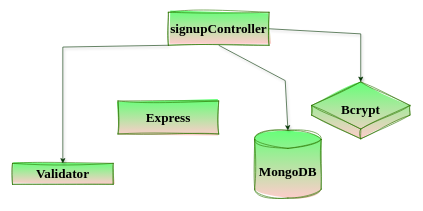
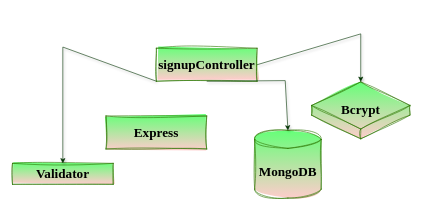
  <mxCell id="0" />
  <mxCell id="1" parent="0" />
- <mxCell id="2" value="&lt;font style=&quot;font-size: 22px;&quot;&gt;signupController&lt;/font&gt;" style="rounded=0;whiteSpace=wrap;html=1;sketch=1;hachureGap=4;jiggle=2;curveFitting=1;fontFamily=Architects Daughter;fontSource=https%3A%2F%2Ffonts.googleapis.com%2Fcss%3Ffamily%3DArchitects%2BDaughter;fontSize=22;fillStyle=solid;fillColor=#66ff78;fontColor=#000000;strokeColor=#2D7600;fontStyle=1;gradientColor=#FFCCCC;" parent="1" vertex="1"><mxGeometry x="280" y="20" width="168" height="55" as="geometry" /></mxCell>
- <mxCell id="3" value="&lt;font style=&quot;font-size: 22px;&quot;&gt;Express&lt;/font&gt;" style="rounded=0;whiteSpace=wrap;html=1;sketch=1;hachureGap=4;jiggle=2;curveFitting=1;fontFamily=Architects Daughter;fontSource=https%3A%2F%2Ffonts.googleapis.com%2Fcss%3Ffamily%3DArchitects%2BDaughter;fontSize=22;fillStyle=solid;fillColor=#66ff78;fontColor=#000000;strokeColor=#2D7600;fontStyle=1;gradientColor=#FFCCCC;" parent="1" vertex="1"><mxGeometry x="196" y="168" width="168" height="55" as="geometry" /></mxCell>
+ <mxCell id="2" value="&lt;font style=&quot;font-size: 22px;&quot;&gt;signupController&lt;/font&gt;" style="rounded=0;whiteSpace=wrap;html=1;sketch=1;hachureGap=4;jiggle=2;curveFitting=1;fontFamily=Architects Daughter;fontSource=https%3A%2F%2Ffonts.googleapis.com%2Fcss%3Ffamily%3DArchitects%2BDaughter;fontSize=22;fillStyle=solid;fillColor=#66ff78;fontColor=#000000;strokeColor=#2D7600;fontStyle=1;gradientColor=#FFCCCC;" parent="1" vertex="1"><mxGeometry x="260" y="80" width="168" height="55" as="geometry" /></mxCell>
+ <mxCell id="3" value="&lt;font style=&quot;font-size: 22px;&quot;&gt;Express&lt;/font&gt;" style="rounded=0;whiteSpace=wrap;html=1;sketch=1;hachureGap=4;jiggle=2;curveFitting=1;fontFamily=Architects Daughter;fontSource=https%3A%2F%2Ffonts.googleapis.com%2Fcss%3Ffamily%3DArchitects%2BDaughter;fontSize=22;fillStyle=solid;fillColor=#66ff78;fontColor=#000000;strokeColor=#2D7600;fontStyle=1;gradientColor=#FFCCCC;" parent="1" vertex="1"><mxGeometry x="176" y="193" width="168" height="55" as="geometry" /></mxCell>
  <mxCell id="4" value="&lt;font style=&quot;font-size: 22px;&quot;&gt;Validator&lt;/font&gt;" style="rounded=0;whiteSpace=wrap;html=1;sketch=1;hachureGap=4;jiggle=2;curveFitting=1;fontFamily=Architects Daughter;fontSource=https%3A%2F%2Ffonts.googleapis.com%2Fcss%3Ffamily%3DArchitects%2BDaughter;fontSize=22;fillStyle=solid;fillColor=#66ff78;fontColor=#000000;strokeColor=#2D7600;fontStyle=1;gradientColor=#FFCCCC;" parent="1" vertex="1"><mxGeometry x="20" y="272" width="168" height="35" as="geometry" /></mxCell>
  <mxCell id="5" value="&lt;span style=&quot;font-weight: 700;&quot;&gt;MongoDB&lt;/span&gt;" style="shape=cylinder3;whiteSpace=wrap;html=1;boundedLbl=1;backgroundOutline=1;size=15;sketch=1;hachureGap=4;jiggle=2;fillStyle=solid;curveFitting=1;fontFamily=Architects Daughter;fontSource=https%3A%2F%2Ffonts.googleapis.com%2Fcss%3Ffamily%3DArchitects%2BDaughter;fontSize=22;fontColor=#000000;fillColor=#66ff78;gradientColor=#FFCCCC;strokeColor=#2D7600;" parent="1" vertex="1"><mxGeometry x="424" y="217" width="111" height="113" as="geometry" /></mxCell>
  <mxCell id="6" value="&lt;span style=&quot;font-weight: 700;&quot;&gt;Bcrypt&lt;/span&gt;" style="html=1;whiteSpace=wrap;shape=isoCube2;backgroundOutline=1;isoAngle=15;sketch=1;hachureGap=4;jiggle=2;fillStyle=solid;curveFitting=1;strokeColor=#2D7600;fontFamily=Architects Daughter;fontSource=https%3A%2F%2Ffonts.googleapis.com%2Fcss%3Ffamily%3DArchitects%2BDaughter;fontSize=22;fontColor=#000000;fillColor=#66ff78;gradientColor=#FFCCCC;" parent="1" vertex="1"><mxGeometry x="519" y="136" width="164" height="95" as="geometry" /></mxCell>
  <mxCell id="7" value="" style="endArrow=classic;html=1;hachureGap=4;fontFamily=Architects Daughter;fontSource=https%3A%2F%2Ffonts.googleapis.com%2Fcss%3Ffamily%3DArchitects%2BDaughter;fontSize=22;fontColor=#000000;strokeColor=#003300;rounded=0;jumpStyle=sharp;shadow=1;exitX=0;exitY=1;exitDx=0;exitDy=0;" parent="1" source="2" target="4" edge="1"><mxGeometry width="50" height="50" relative="1" as="geometry"><mxPoint x="181" y="127" as="sourcePoint" /><mxPoint x="421" y="207" as="targetPoint" /><Array as="points"><mxPoint x="104" y="78" /></Array></mxGeometry></mxCell>
  <mxCell id="8" value="" style="endArrow=classic;html=1;hachureGap=4;fontFamily=Architects Daughter;fontSource=https%3A%2F%2Ffonts.googleapis.com%2Fcss%3Ffamily%3DArchitects%2BDaughter;fontSize=22;fontColor=#000000;strokeColor=#003300;rounded=0;jumpStyle=sharp;shadow=1;exitX=0.5;exitY=1;exitDx=0;exitDy=0;entryX=0.5;entryY=0;entryDx=0;entryDy=0;entryPerimeter=0;" parent="1" source="2" target="5" edge="1"><mxGeometry width="50" height="50" relative="1" as="geometry"><mxPoint x="332" y="85" as="sourcePoint" /><mxPoint x="270" y="208" as="targetPoint" /><Array as="points"><mxPoint x="475" y="134" /></Array></mxGeometry></mxCell>
  <mxCell id="9" value="" style="endArrow=classic;html=1;hachureGap=4;fontFamily=Architects Daughter;fontSource=https%3A%2F%2Ffonts.googleapis.com%2Fcss%3Ffamily%3DArchitects%2BDaughter;fontSize=22;fontColor=#000000;strokeColor=#003300;rounded=0;jumpStyle=sharp;shadow=1;exitX=1;exitY=0.5;exitDx=0;exitDy=0;entryX=0.5;entryY=0;entryDx=0;entryDy=0;entryPerimeter=0;" parent="1" source="2" target="6" edge="1"><mxGeometry width="50" height="50" relative="1" as="geometry"><mxPoint x="448" y="-59" as="sourcePoint" /><mxPoint x="610.5" y="60" as="targetPoint" /><Array as="points"><mxPoint x="601" y="56" /></Array></mxGeometry></mxCell>
